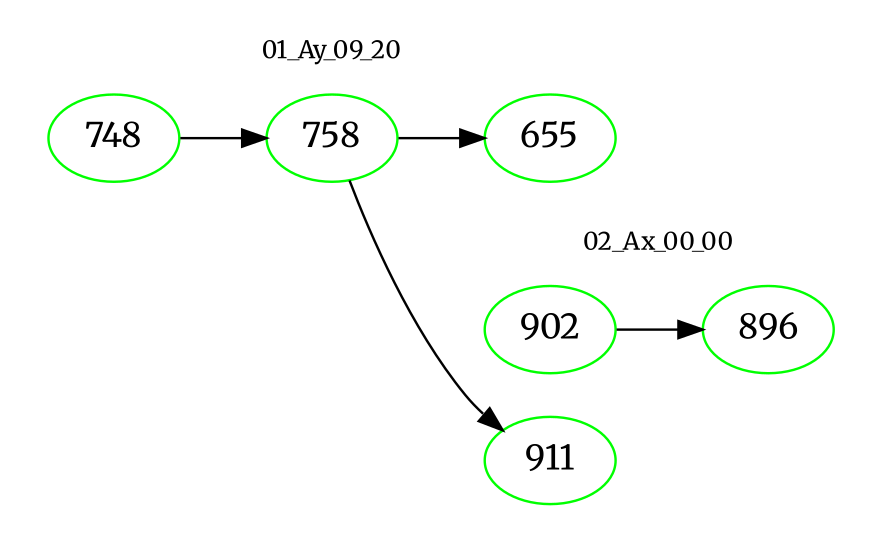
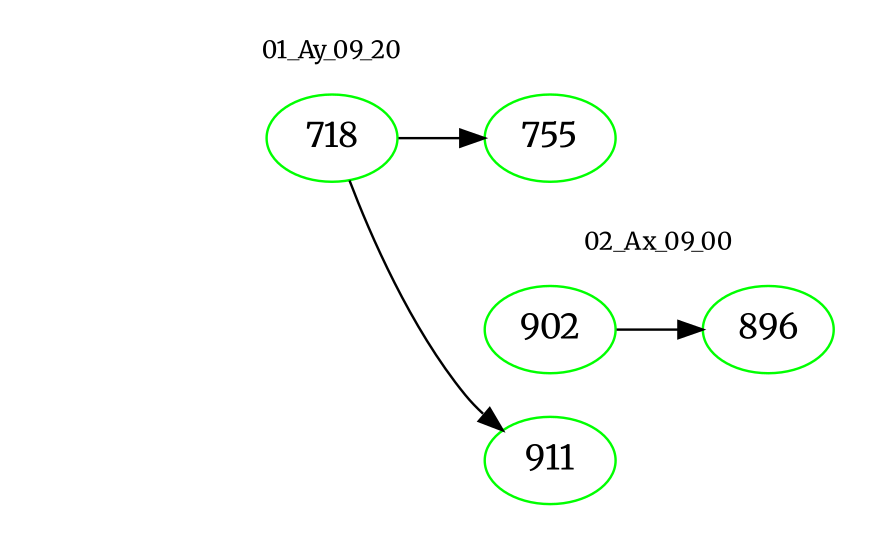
  digraph {
    fontname=Merriweather
    rankdir=LR
    node [color=green fontname=Merriweather]
    edge [color=black fontname=Merriweather]
    n1 [label=902]
    n2 [label=896]
    n3 [label=911]
-   n4 [label=748]
-   n5 [label=758]
-   n6 [label=655]
+   n5 [label=718]
+   n6 [label=755]
    subgraph cluster_1 {
      color=white
      fontsize=10
-     label="02_Ax_00_00"
+     label="02_Ax_09_00"
      n1
      n2
      n3
    }
    subgraph cluster_2 {
      color=white
      fontsize=10
      label="01_Ay_09_20"
-     n4
      n5
      n6
    }
    n1 -> n2
-   n4 -> n5
    n5 -> n3
    n5 -> n6
  }
